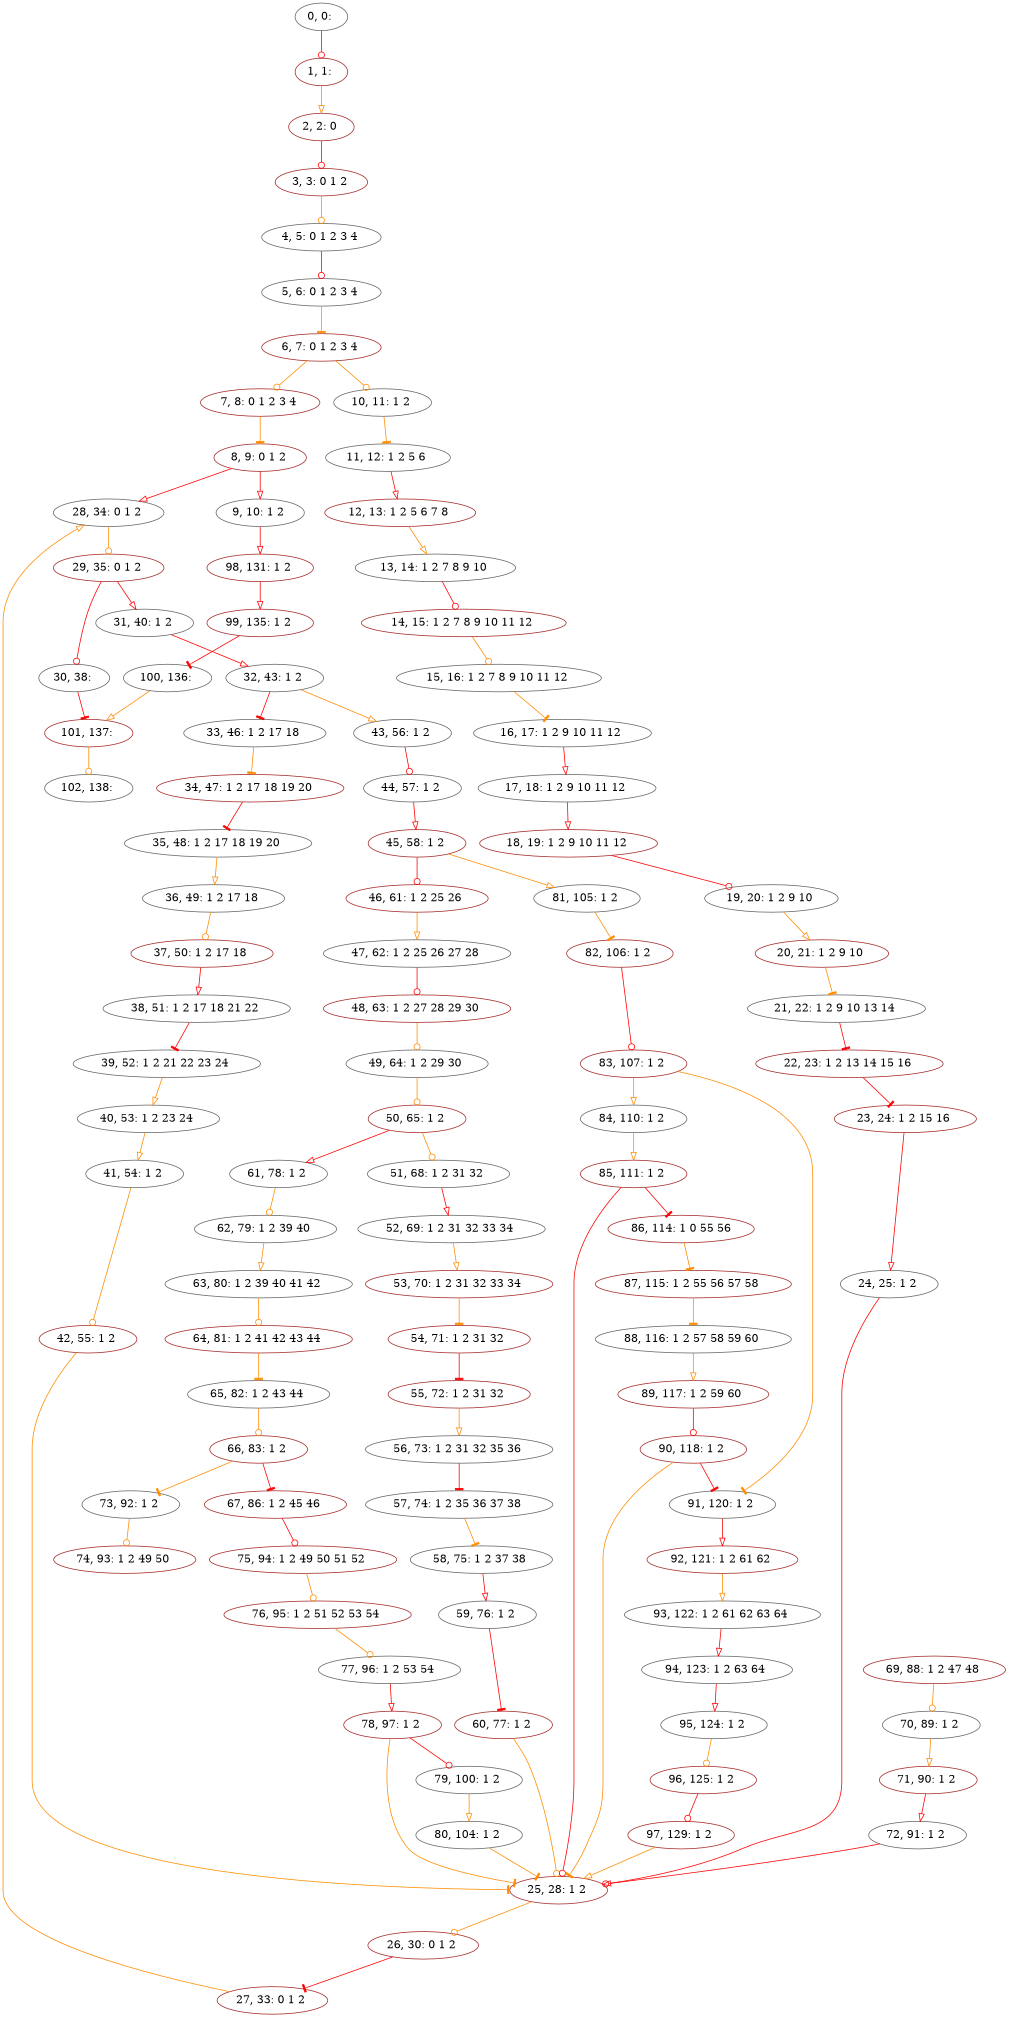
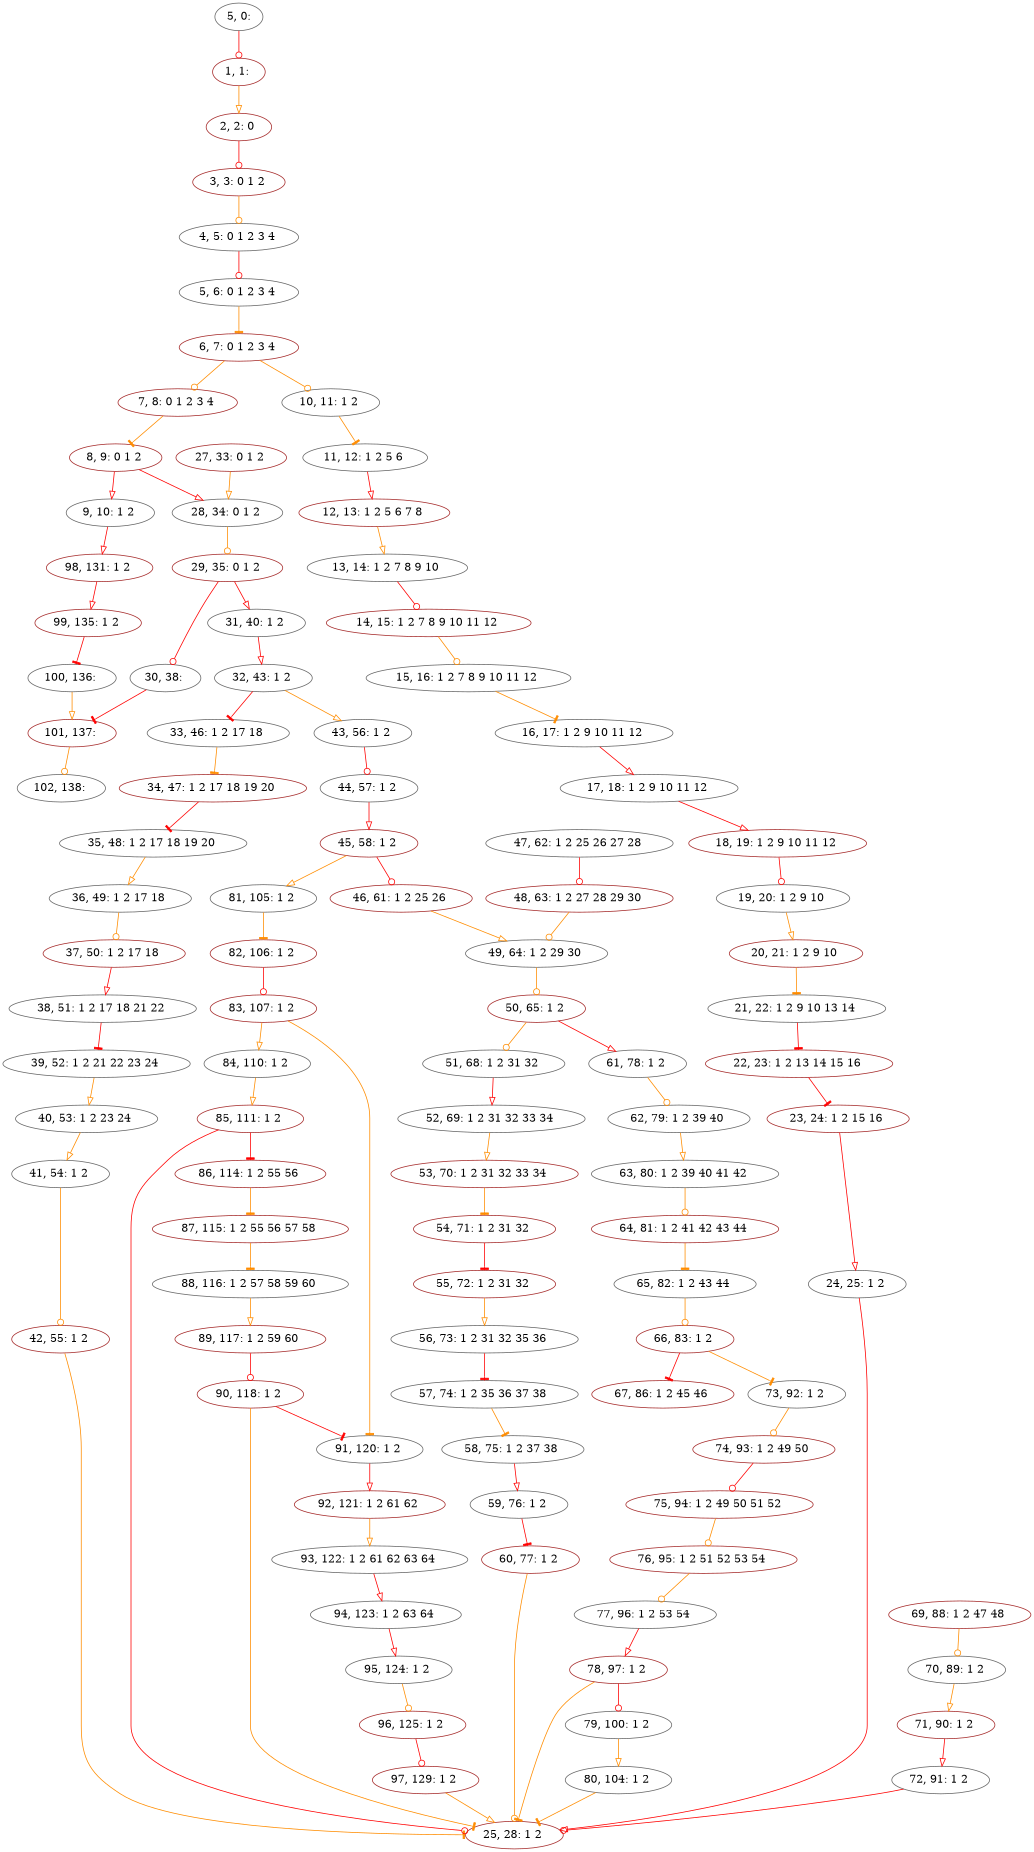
  digraph {
    node [color=gray40]
    edge [arrowhead=onormal color=darkorange]
-   n1 [label="0, 0: "]
+   n1 [label="5, 0:"]
    n2 [color=brown label="1, 1: "]
    n3 [color=brown label="2, 2: 0 "]
    n4 [color=brown label="3, 3: 0 1 2 "]
    n5 [label="4, 5: 0 1 2 3 4 "]
    n6 [label="5, 6: 0 1 2 3 4 "]
    n7 [color=brown label="6, 7: 0 1 2 3 4 "]
    n8 [color=brown label="7, 8: 0 1 2 3 4 "]
    n9 [label="10, 11: 1 2 "]
    n10 [color=brown label="8, 9: 0 1 2 "]
    n11 [label="11, 12: 1 2 5 6 "]
    n12 [label="9, 10: 1 2 "]
    n13 [label="28, 34: 0 1 2 "]
    n14 [color=brown label="98, 131: 1 2 "]
    n15 [color=brown label="29, 35: 0 1 2 "]
    n16 [color=brown label="99, 135: 1 2 "]
    n17 [color=brown label="12, 13: 1 2 5 6 7 8 "]
    n18 [label="13, 14: 1 2 7 8 9 10 "]
    n19 [color=brown label="14, 15: 1 2 7 8 9 10 11 12 "]
    n20 [label="15, 16: 1 2 7 8 9 10 11 12 "]
    n21 [label="16, 17: 1 2 9 10 11 12 "]
    n22 [label="17, 18: 1 2 9 10 11 12 "]
    n23 [color=brown label="18, 19: 1 2 9 10 11 12 "]
    n24 [label="19, 20: 1 2 9 10 "]
    n25 [color=brown label="20, 21: 1 2 9 10 "]
    n26 [label="21, 22: 1 2 9 10 13 14 "]
    n27 [color=brown label="22, 23: 1 2 13 14 15 16 "]
    n28 [color=brown label="23, 24: 1 2 15 16 "]
    n29 [label="24, 25: 1 2 "]
    n30 [color=brown label="25, 28: 1 2 "]
-   n31 [color=brown label="26, 30: 0 1 2 "]
    n32 [color=brown label="27, 33: 0 1 2 "]
    n33 [label="30, 38: "]
    n34 [label="31, 40: 1 2 "]
    n35 [color=brown label="101, 137: "]
    n36 [label="32, 43: 1 2 "]
    n37 [label="102, 138: "]
    n38 [label="33, 46: 1 2 17 18 "]
    n39 [label="43, 56: 1 2 "]
    n40 [color=brown label="34, 47: 1 2 17 18 19 20 "]
    n41 [label="44, 57: 1 2 "]
    n42 [label="35, 48: 1 2 17 18 19 20 "]
    n43 [label="36, 49: 1 2 17 18 "]
    n44 [color=brown label="37, 50: 1 2 17 18 "]
    n45 [label="38, 51: 1 2 17 18 21 22 "]
    n46 [label="39, 52: 1 2 21 22 23 24 "]
    n47 [label="40, 53: 1 2 23 24 "]
    n48 [label="41, 54: 1 2 "]
    n49 [color=brown label="42, 55: 1 2 "]
    n50 [color=brown label="45, 58: 1 2 "]
    n51 [color=brown label="46, 61: 1 2 25 26 "]
    n52 [label="81, 105: 1 2 "]
    n53 [label="47, 62: 1 2 25 26 27 28 "]
    n54 [color=brown label="82, 106: 1 2 "]
    n55 [color=brown label="48, 63: 1 2 27 28 29 30 "]
    n56 [label="49, 64: 1 2 29 30 "]
    n57 [color=brown label="50, 65: 1 2 "]
    n58 [label="51, 68: 1 2 31 32 "]
    n59 [label="61, 78: 1 2 "]
    n60 [label="52, 69: 1 2 31 32 33 34 "]
    n61 [label="62, 79: 1 2 39 40 "]
    n62 [color=brown label="53, 70: 1 2 31 32 33 34 "]
    n63 [color=brown label="54, 71: 1 2 31 32 "]
    n64 [color=brown label="55, 72: 1 2 31 32 "]
    n65 [label="56, 73: 1 2 31 32 35 36 "]
    n66 [label="57, 74: 1 2 35 36 37 38 "]
    n67 [label="58, 75: 1 2 37 38 "]
    n68 [label="59, 76: 1 2 "]
    n69 [color=brown label="60, 77: 1 2 "]
    n70 [label="63, 80: 1 2 39 40 41 42 "]
    n71 [color=brown label="64, 81: 1 2 41 42 43 44 "]
    n72 [label="65, 82: 1 2 43 44 "]
    n73 [color=brown label="66, 83: 1 2 "]
    n74 [color=brown label="67, 86: 1 2 45 46 "]
    n75 [label="73, 92: 1 2 "]
    n76 [color=brown label="74, 93: 1 2 49 50 "]
    n77 [color=brown label="69, 88: 1 2 47 48 "]
    n78 [label="70, 89: 1 2 "]
    n79 [color=brown label="71, 90: 1 2 "]
    n80 [label="72, 91: 1 2 "]
    n81 [color=brown label="75, 94: 1 2 49 50 51 52 "]
    n82 [color=brown label="76, 95: 1 2 51 52 53 54 "]
    n83 [label="77, 96: 1 2 53 54 "]
    n84 [color=brown label="78, 97: 1 2 "]
    n85 [label="79, 100: 1 2 "]
    n86 [label="80, 104: 1 2 "]
    n87 [color=brown label="83, 107: 1 2 "]
    n88 [label="84, 110: 1 2 "]
    n89 [label="91, 120: 1 2 "]
    n90 [color=brown label="85, 111: 1 2 "]
    n91 [color=brown label="92, 121: 1 2 61 62 "]
-   n92 [color=brown label="86, 114: 1 0 55 56"]
+   n92 [color=brown label="86, 114: 1 2 55 56 "]
    n93 [color=brown label="87, 115: 1 2 55 56 57 58 "]
    n94 [label="88, 116: 1 2 57 58 59 60 "]
    n95 [color=brown label="89, 117: 1 2 59 60 "]
    n96 [color=brown label="90, 118: 1 2 "]
    n97 [label="93, 122: 1 2 61 62 63 64 "]
    n98 [label="94, 123: 1 2 63 64 "]
    n99 [label="95, 124: 1 2 "]
    n100 [color=brown label="96, 125: 1 2 "]
    n101 [color=brown label="97, 129: 1 2 "]
    n102 [label="100, 136: "]
    n1 -> n2 [arrowhead=odot color=red]
    n2 -> n3
    n3 -> n4 [arrowhead=odot color=red]
    n4 -> n5 [arrowhead=odot]
    n5 -> n6 [arrowhead=odot color=red]
    n6 -> n7 [arrowhead=tee]
    n7 -> n8 [arrowhead=odot]
    n7 -> n9 [arrowhead=odot]
    n8 -> n10 [arrowhead=tee]
    n9 -> n11 [arrowhead=tee]
    n10 -> n12 [color=red]
    n10 -> n13 [color=red]
    n11 -> n17 [color=red]
    n12 -> n14 [color=red]
    n13 -> n15 [arrowhead=odot]
    n14 -> n16 [color=red]
    n15 -> n33 [arrowhead=odot color=red]
    n15 -> n34 [color=red]
    n16 -> n102 [arrowhead=tee color=red]
    n17 -> n18
    n18 -> n19 [arrowhead=odot color=red]
    n19 -> n20 [arrowhead=odot]
    n20 -> n21 [arrowhead=tee]
    n21 -> n22 [color=red]
    n22 -> n23 [color=red]
    n23 -> n24 [arrowhead=odot color=red]
    n24 -> n25
    n25 -> n26 [arrowhead=tee]
    n26 -> n27 [arrowhead=tee color=red]
    n27 -> n28 [arrowhead=tee color=red]
    n28 -> n29 [color=red]
    n29 -> n30 [color=red]
-   n30 -> n31 [arrowhead=odot]
-   n31 -> n32 [arrowhead=tee color=red]
    n32 -> n13
    n33 -> n35 [arrowhead=tee color=red]
    n34 -> n36 [color=red]
    n35 -> n37 [arrowhead=odot]
    n36 -> n38 [arrowhead=tee color=red]
    n36 -> n39
    n38 -> n40 [arrowhead=tee]
    n39 -> n41 [arrowhead=odot color=red]
    n40 -> n42 [arrowhead=tee color=red]
    n41 -> n50 [color=red]
    n42 -> n43
    n43 -> n44 [arrowhead=odot]
    n44 -> n45 [color=red]
    n45 -> n46 [arrowhead=tee color=red]
    n46 -> n47
    n47 -> n48
    n48 -> n49 [arrowhead=odot]
    n49 -> n30 [arrowhead=tee]
    n50 -> n51 [arrowhead=odot color=red]
    n50 -> n52
-   n51 -> n53
+   n51 -> n56
    n52 -> n54 [arrowhead=tee]
    n53 -> n55 [arrowhead=odot color=red]
    n54 -> n87 [arrowhead=odot color=red]
    n55 -> n56 [arrowhead=odot]
    n56 -> n57 [arrowhead=odot]
    n57 -> n58 [arrowhead=odot]
    n57 -> n59 [color=red]
    n58 -> n60 [color=red]
    n59 -> n61 [arrowhead=odot]
    n60 -> n62
    n61 -> n70
    n62 -> n63 [arrowhead=tee]
    n63 -> n64 [arrowhead=tee color=red]
    n64 -> n65
    n65 -> n66 [arrowhead=tee color=red]
    n66 -> n67 [arrowhead=tee]
    n67 -> n68 [color=red]
    n68 -> n69 [arrowhead=tee color=red]
    n69 -> n30 [arrowhead=odot]
    n70 -> n71 [arrowhead=odot]
    n71 -> n72 [arrowhead=tee]
    n72 -> n73 [arrowhead=odot]
    n73 -> n74 [arrowhead=tee color=red]
    n73 -> n75 [arrowhead=tee]
    n75 -> n76 [arrowhead=odot]
-   n74 -> n81 [arrowhead=odot color=red]
+   n76 -> n81 [arrowhead=odot color=red]
    n77 -> n78 [arrowhead=odot]
    n78 -> n79
    n79 -> n80 [color=red]
    n80 -> n30 [arrowhead=odot color=red]
    n81 -> n82 [arrowhead=odot]
    n82 -> n83 [arrowhead=odot]
    n83 -> n84 [color=red]
    n84 -> n30 [arrowhead=tee]
    n84 -> n85 [arrowhead=odot color=red]
    n85 -> n86
    n86 -> n30 [arrowhead=tee]
    n87 -> n88
    n87 -> n89 [arrowhead=tee]
    n88 -> n90
    n89 -> n91 [color=red]
    n90 -> n30 [arrowhead=odot color=red]
    n90 -> n92 [arrowhead=tee color=red]
    n91 -> n97
    n92 -> n93 [arrowhead=tee]
    n93 -> n94 [arrowhead=tee]
    n94 -> n95
    n95 -> n96 [arrowhead=odot color=red]
    n96 -> n30 [arrowhead=tee]
    n96 -> n89 [arrowhead=tee color=red]
    n97 -> n98 [color=red]
    n98 -> n99 [color=red]
    n99 -> n100 [arrowhead=odot]
    n100 -> n101 [arrowhead=odot color=red]
    n101 -> n30
    n102 -> n35
  }
